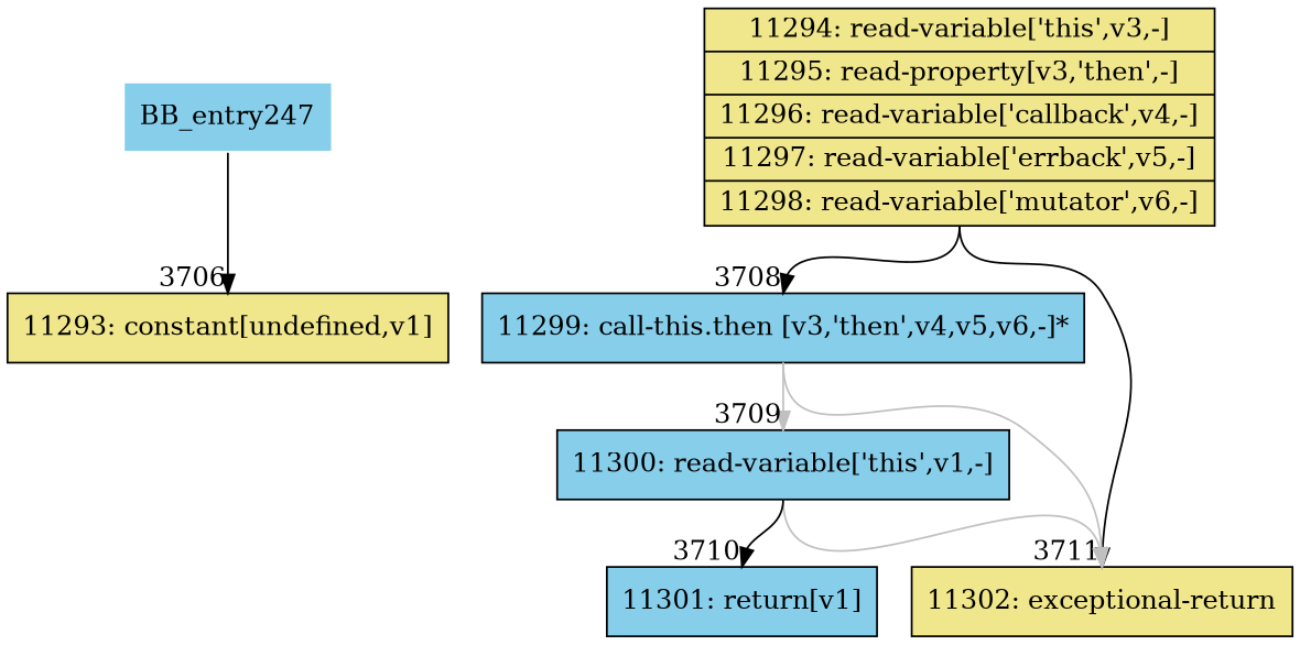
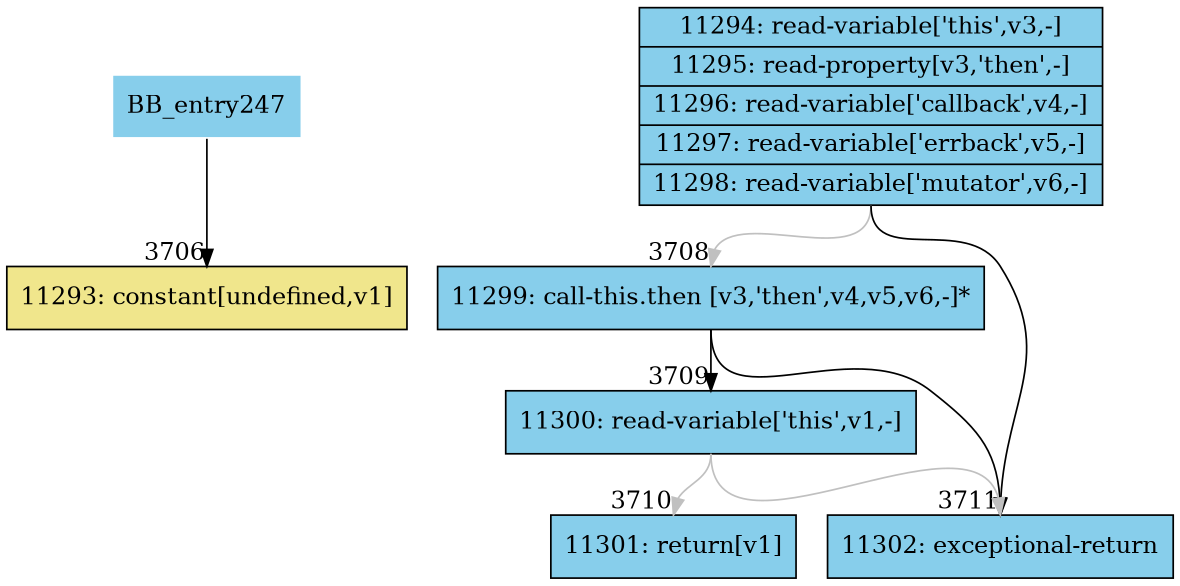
  digraph {
    rankdir=TD
    node [fillcolor=skyblue shape=record style=filled]
    edge [headport=n tailport=s]
    BB_entry247 [shape=none]
    n2 [fillcolor=khaki label="{11293: constant[undefined,v1]}"]
-   n3 [fillcolor=khaki label="{11294: read-variable['this',v3,-]|11295: read-property[v3,'then',-]|11296: read-variable['callback',v4,-]|11297: read-variable['errback',v5,-]|11298: read-variable['mutator',v6,-]}"]
+   n3 [label="{11294: read-variable['this',v3,-]|11295: read-property[v3,'then',-]|11296: read-variable['callback',v4,-]|11297: read-variable['errback',v5,-]|11298: read-variable['mutator',v6,-]}"]
    n4 [label="{11299: call-this.then [v3,'then',v4,v5,v6,-]*}"]
-   n5 [fillcolor=khaki label="{11302: exceptional-return}"]
+   n5 [label="{11302: exceptional-return}"]
    n6 [label="{11300: read-variable['this',v1,-]}"]
    n7 [label="{11301: return[v1]}"]
    BB_entry247 -> n2 [headlabel="    3706"]
-   n3 -> n4 [headlabel="      3708"]
+   n3 -> n4 [headlabel="      3708" color=gray]
    n3 -> n5 [color=black headlabel="      3711"]
-   n4 -> n5 [color=gray]
-   n4 -> n6 [headlabel="      3709" color=gray]
+   n4 -> n5 [color=black]
+   n4 -> n6 [headlabel="      3709"]
    n6 -> n5 [color=gray]
-   n6 -> n7 [headlabel="      3710"]
+   n6 -> n7 [headlabel="      3710" color=gray]
  }
